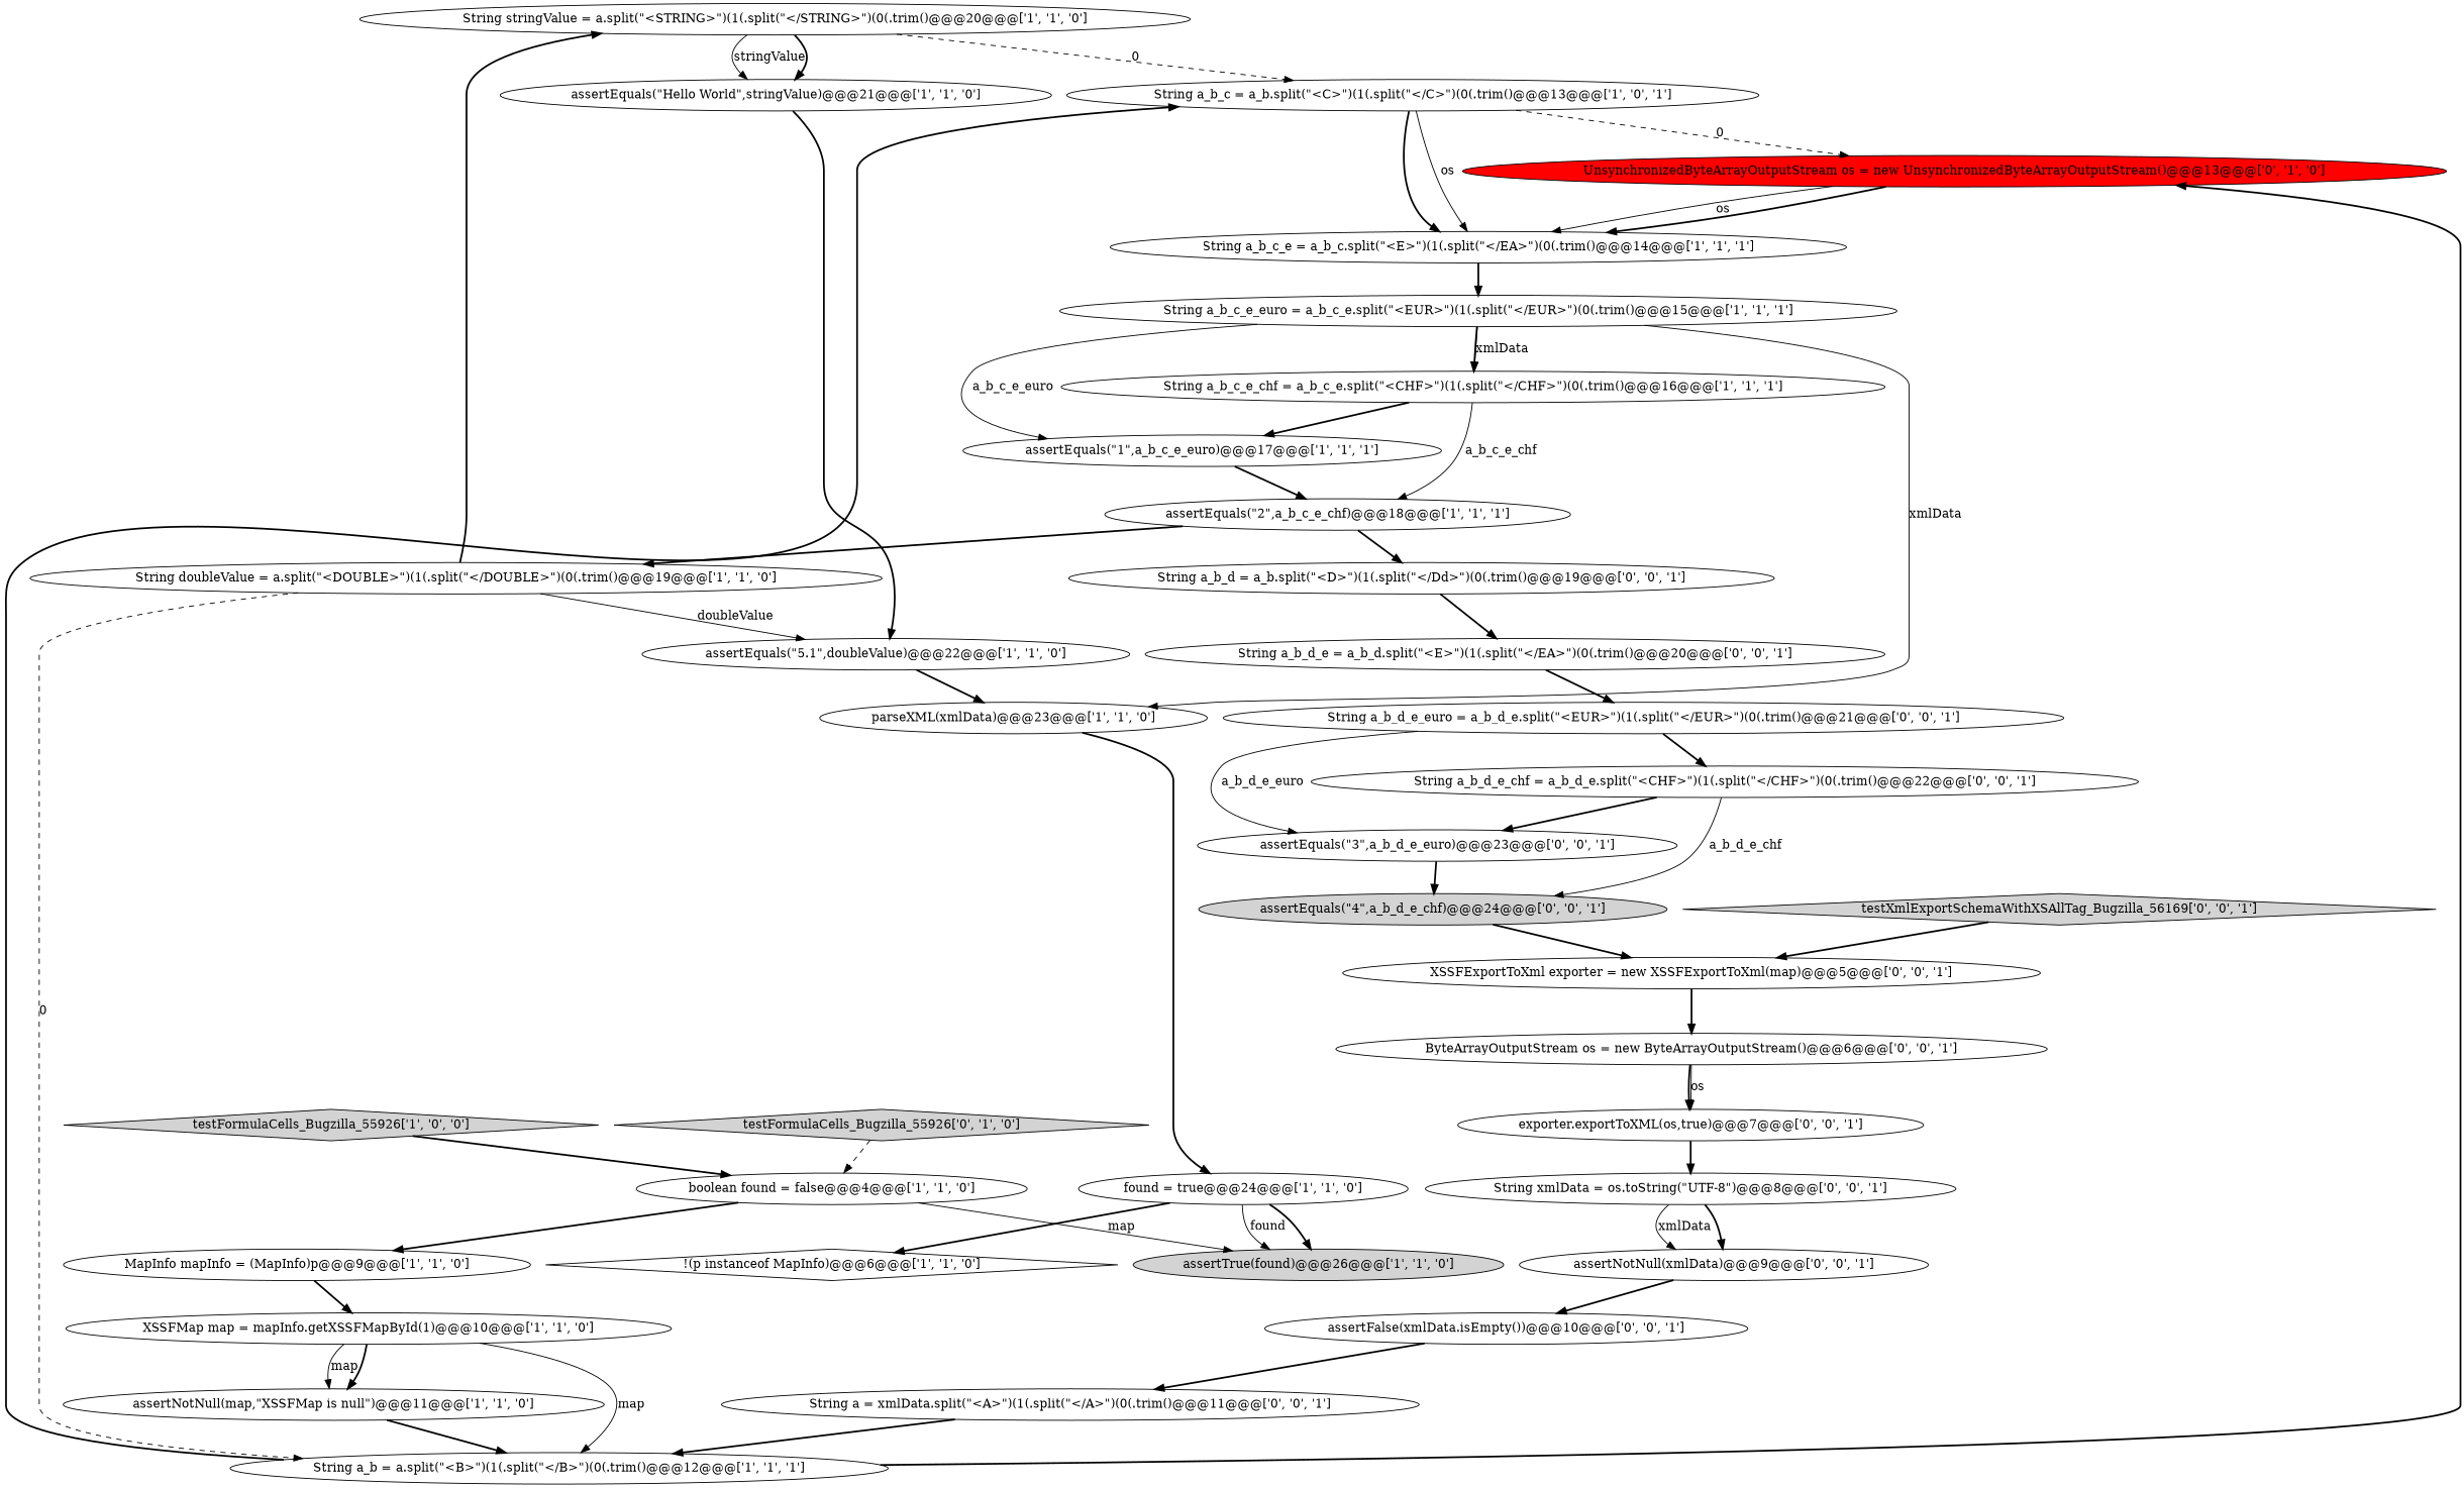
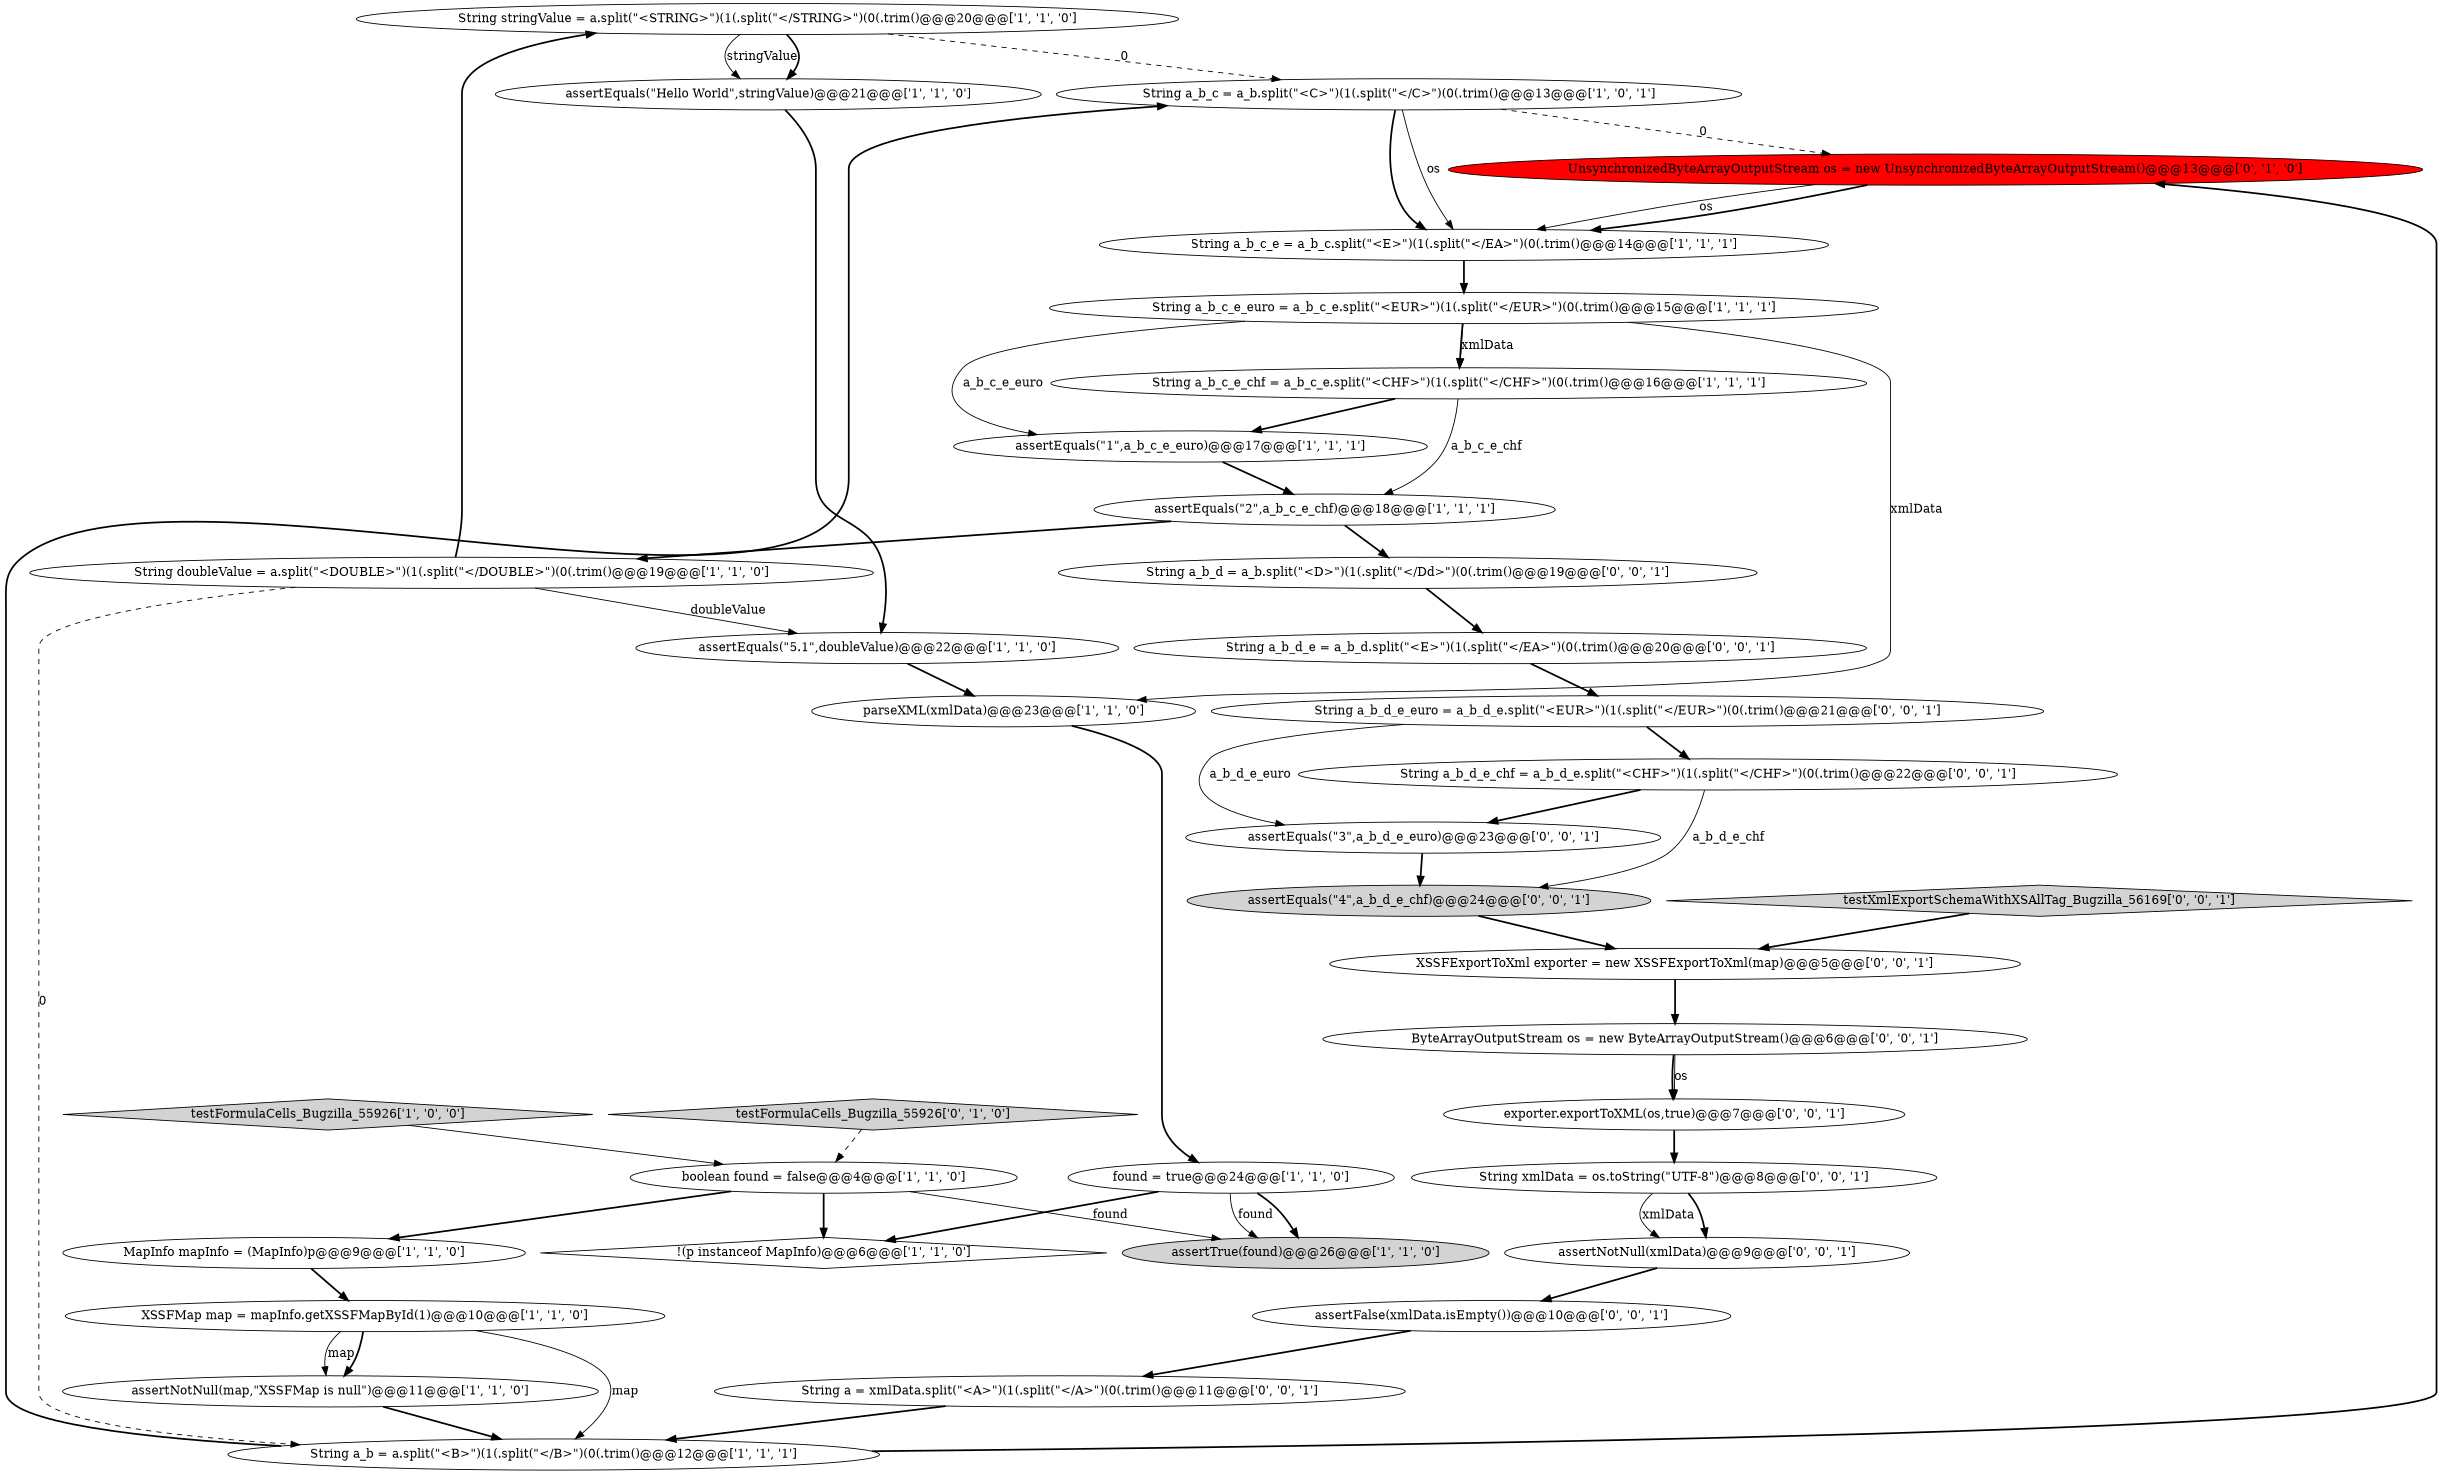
  digraph {
    node [fillcolor=white shape=ellipse style=filled]
    edge [style=bold]
    n1 [label="String stringValue = a.split(\"<STRING>\")(1(.split(\"</STRING>\")(0(.trim()@@@20@@@['1', '1', '0']"]
    n2 [label="assertEquals(\"Hello World\",stringValue)@@@21@@@['1', '1', '0']"]
    n3 [label="String a_b_c = a_b.split(\"<C>\")(1(.split(\"</C>\")(0(.trim()@@@13@@@['1', '0', '1']"]
    n4 [label="assertEquals(\"5.1\",doubleValue)@@@22@@@['1', '1', '0']"]
    n5 [fillcolor=red label="UnsynchronizedByteArrayOutputStream os = new UnsynchronizedByteArrayOutputStream()@@@13@@@['0', '1', '0']"]
    n6 [label="String a_b_c_e = a_b_c.split(\"<E>\")(1(.split(\"</EA>\")(0(.trim()@@@14@@@['1', '1', '1']"]
    n7 [label="assertNotNull(map,\"XSSFMap is null\")@@@11@@@['1', '1', '0']"]
    n8 [label="String a_b = a.split(\"<B>\")(1(.split(\"</B>\")(0(.trim()@@@12@@@['1', '1', '1']"]
    n9 [label="parseXML(xmlData)@@@23@@@['1', '1', '0']"]
    n10 [label="String a_b_c_e_euro = a_b_c_e.split(\"<EUR>\")(1(.split(\"</EUR>\")(0(.trim()@@@15@@@['1', '1', '1']"]
    n11 [label="found = true@@@24@@@['1', '1', '0']"]
    n12 [label="String a_b_d_e_chf = a_b_d_e.split(\"<CHF>\")(1(.split(\"</CHF>\")(0(.trim()@@@22@@@['0', '0', '1']"]
    n13 [fillcolor=lightgray label="assertEquals(\"4\",a_b_d_e_chf)@@@24@@@['0', '0', '1']"]
    n14 [label="assertEquals(\"3\",a_b_d_e_euro)@@@23@@@['0', '0', '1']"]
    n15 [label="XSSFExportToXml exporter = new XSSFExportToXml(map)@@@5@@@['0', '0', '1']"]
    n16 [label="MapInfo mapInfo = (MapInfo)p@@@9@@@['1', '1', '0']"]
    n17 [label="XSSFMap map = mapInfo.getXSSFMapById(1)@@@10@@@['1', '1', '0']"]
    n18 [label="assertFalse(xmlData.isEmpty())@@@10@@@['0', '0', '1']"]
    n19 [label="String a = xmlData.split(\"<A>\")(1(.split(\"</A>\")(0(.trim()@@@11@@@['0', '0', '1']"]
    n20 [fillcolor=lightgray label="assertTrue(found)@@@26@@@['1', '1', '0']"]
    n21 [label="!(p instanceof MapInfo)@@@6@@@['1', '1', '0']" shape=diamond]
    n22 [label="String doubleValue = a.split(\"<DOUBLE>\")(1(.split(\"</DOUBLE>\")(0(.trim()@@@19@@@['1', '1', '0']"]
    n23 [label="assertNotNull(xmlData)@@@9@@@['0', '0', '1']"]
    n24 [label="String a_b_d_e = a_b_d.split(\"<E>\")(1(.split(\"</EA>\")(0(.trim()@@@20@@@['0', '0', '1']"]
    n25 [label="String a_b_d_e_euro = a_b_d_e.split(\"<EUR>\")(1(.split(\"</EUR>\")(0(.trim()@@@21@@@['0', '0', '1']"]
    n26 [label="ByteArrayOutputStream os = new ByteArrayOutputStream()@@@6@@@['0', '0', '1']"]
    n27 [label="String a_b_c_e_chf = a_b_c_e.split(\"<CHF>\")(1(.split(\"</CHF>\")(0(.trim()@@@16@@@['1', '1', '1']"]
    n28 [label="assertEquals(\"1\",a_b_c_e_euro)@@@17@@@['1', '1', '1']"]
    n29 [label="assertEquals(\"2\",a_b_c_e_chf)@@@18@@@['1', '1', '1']"]
    n30 [label="String xmlData = os.toString(\"UTF-8\")@@@8@@@['0', '0', '1']"]
    n31 [label="exporter.exportToXML(os,true)@@@7@@@['0', '0', '1']"]
    n32 [fillcolor=lightgray label="testXmlExportSchemaWithXSAllTag_Bugzilla_56169['0', '0', '1']" shape=diamond]
    n33 [fillcolor=lightgray label="testFormulaCells_Bugzilla_55926['1', '0', '0']" shape=diamond]
    n34 [label="boolean found = false@@@4@@@['1', '1', '0']"]
    n35 [fillcolor=lightgray label="testFormulaCells_Bugzilla_55926['0', '1', '0']" shape=diamond]
    n36 [label="String a_b_d = a_b.split(\"<D>\")(1(.split(\"</Dd>\")(0(.trim()@@@19@@@['0', '0', '1']"]
    n1 -> n2 [label=stringValue style=solid]
    n1 -> n2
    n1 -> n3 [label=0 style=dashed]
    n2 -> n4
    n3 -> n5 [label=0 style=dashed]
    n3 -> n6
    n3 -> n6 [label=os style=solid]
    n4 -> n9
    n5 -> n6 [label=os style=solid]
    n5 -> n6
    n6 -> n10
    n7 -> n8
    n8 -> n3
    n8 -> n5
    n9 -> n11
    n10 -> n9 [label=xmlData style=solid]
    n10 -> n27 [label=xmlData style=solid]
    n10 -> n27
    n10 -> n28 [label=a_b_c_e_euro style=solid]
    n11 -> n20
    n11 -> n20 [label=found style=solid]
    n11 -> n21
    n12 -> n13 [label=a_b_d_e_chf style=solid]
    n12 -> n14
    n13 -> n15
    n14 -> n13
    n15 -> n26
    n16 -> n17
    n17 -> n7 [label=map style=solid]
    n17 -> n7
    n17 -> n8 [label=map style=solid]
    n18 -> n19
    n19 -> n8
    n22 -> n1
    n22 -> n4 [label=doubleValue style=solid]
    n22 -> n8 [label=0 style=dashed]
    n23 -> n18
    n24 -> n25
    n25 -> n12
    n25 -> n14 [label=a_b_d_e_euro style=solid]
    n26 -> n31 [label=os style=solid]
    n26 -> n31
    n27 -> n28
    n27 -> n29 [label=a_b_c_e_chf style=solid]
    n28 -> n29
    n29 -> n22
    n29 -> n36
    n30 -> n23
    n30 -> n23 [label=xmlData style=solid]
    n31 -> n30
    n32 -> n15
-   n33 -> n34
+   n33 -> n34 [style=solid]
    n34 -> n16
-   n34 -> n20 [label=map style=solid]
+   n34 -> n20 [label=found style=solid]
+   n34 -> n21
    n35 -> n34 [style=dashed]
    n36 -> n24
  }
